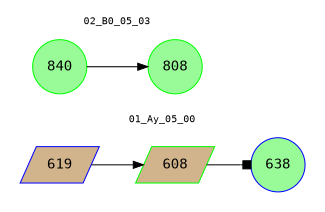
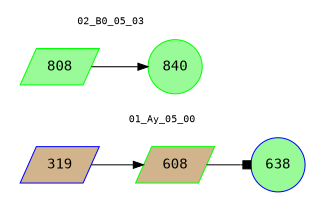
  digraph {
    fontname="DejaVu Sans Mono"
    rankdir=LR
    node [color=green fillcolor=palegreen fontname="DejaVu Sans Mono" shape=parallelogram style=filled]
    edge [arrowhead=normal color=black fontname="DejaVu Sans Mono"]
-   n1 [color=blue fillcolor=tan label=619]
+   n1 [color=blue fillcolor=tan label=319]
    n2 [fillcolor=tan label=608]
    n3 [color=blue label=638 shape=circle]
-   n4 [label=808 shape=circle]
+   n4 [label=808]
    n5 [label=840 shape=circle]
    subgraph cluster_1 {
      color=white
      fontsize=10
      label="01_Ay_05_00"
      n1
      n2
      n3
    }
    subgraph cluster_2 {
      color=white
      fontsize=10
      label="02_B0_05_03"
      n4
      n5
    }
    n1 -> n2
    n2 -> n3 [arrowhead=box]
-   n5 -> n4
+   n4 -> n5
  }
